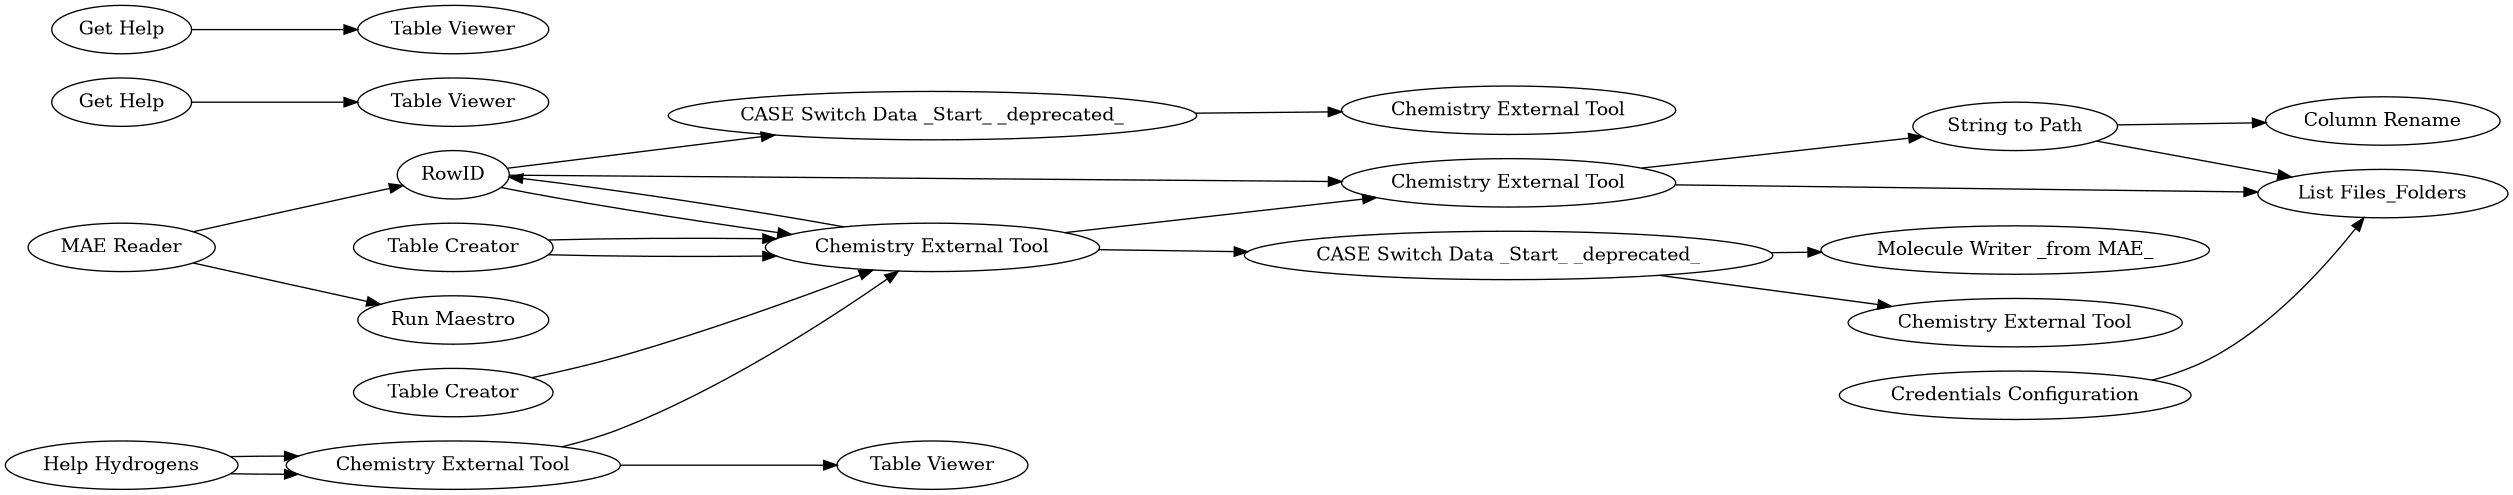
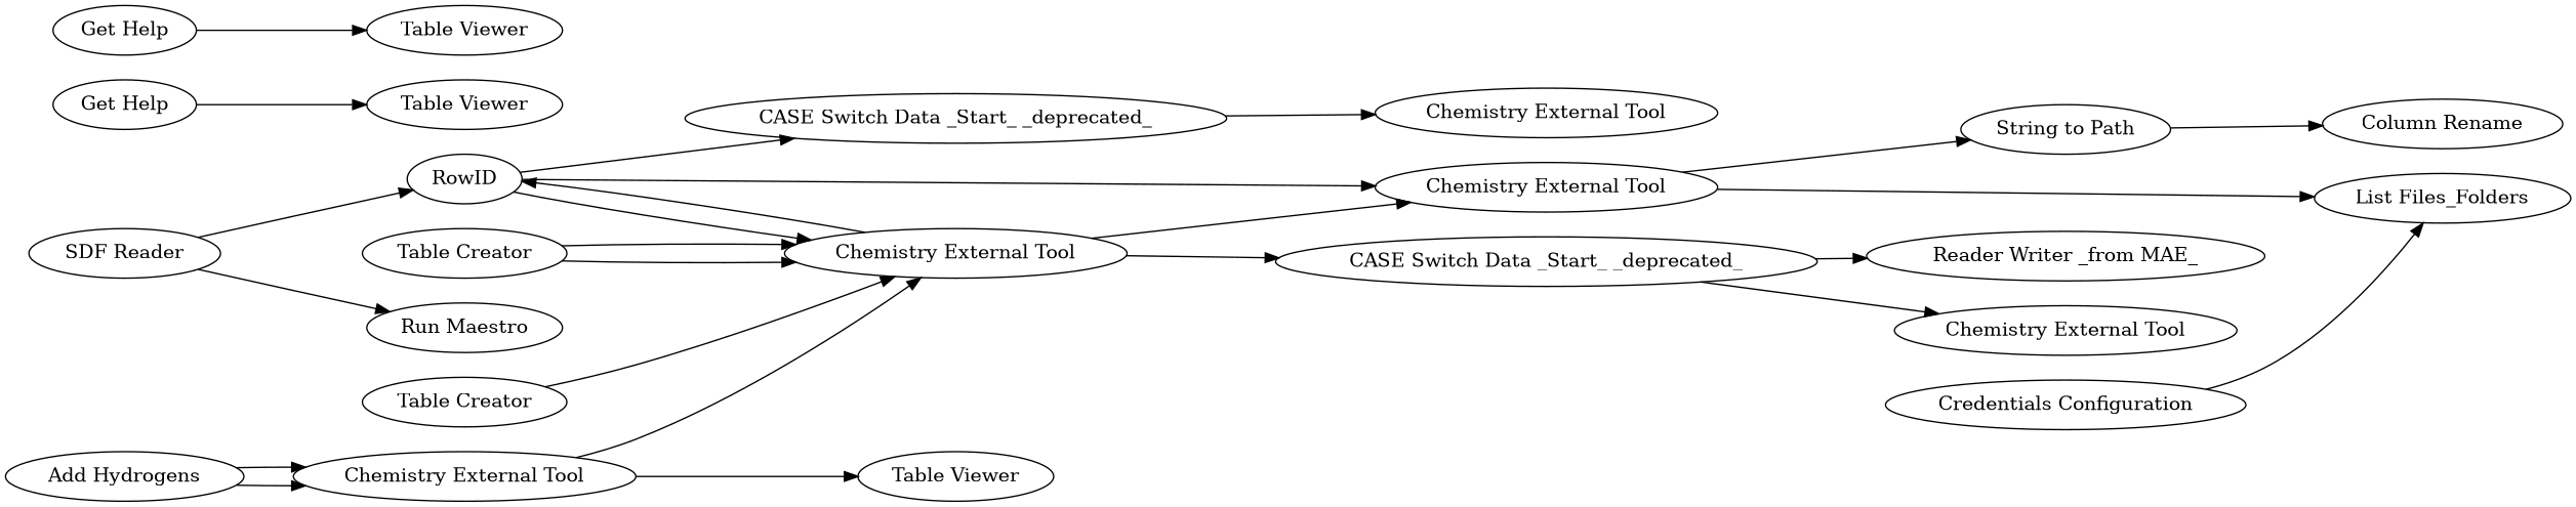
  digraph {
    rankdir=LR
-   n1 [label="MAE Reader"]
+   n1 [label="SDF Reader"]
    n2 [label="Run Maestro"]
    n3 [label=RowID]
-   n4 [label="Help Hydrogens"]
+   n4 [label="Add Hydrogens"]
    n5 [label="Chemistry External Tool"]
    n6 [label="Table Viewer"]
    n7 [label="Get Help"]
    n8 [label="Table Creator"]
    n9 [label="Chemistry External Tool"]
    n10 [label="Chemistry External Tool"]
    n11 [label="CASE Switch Data _Start_ _deprecated_"]
    n12 [label="CASE Switch Data _Start_ _deprecated_"]
    n13 [label="List Files_Folders"]
    n14 [label="String to Path"]
    n15 [label="Chemistry External Tool"]
-   n16 [label="Molecule Writer _from MAE_"]
+   n16 [label="Reader Writer _from MAE_"]
    n17 [label="Chemistry External Tool"]
    n18 [label="Get Help"]
    n19 [label="Table Viewer"]
    n20 [label="Table Creator"]
    n21 [label="Column Rename"]
    n22 [label="Table Viewer"]
    n23 [label="Credentials Configuration"]
    n1 -> n2
    n1 -> n3
    n3 -> n9
    n3 -> n10
    n3 -> n12
    n4 -> n5
    n4 -> n5
    n5 -> n9
    n5 -> n22
    n7 -> n6
    n8 -> n9
    n8 -> n9
    n9 -> n3
    n9 -> n10
    n9 -> n11
    n10 -> n13
    n10 -> n14
    n11 -> n15
    n11 -> n16
    n12 -> n17
-   n14 -> n13
    n14 -> n21
    n18 -> n19
    n20 -> n9
    n23 -> n13
  }
